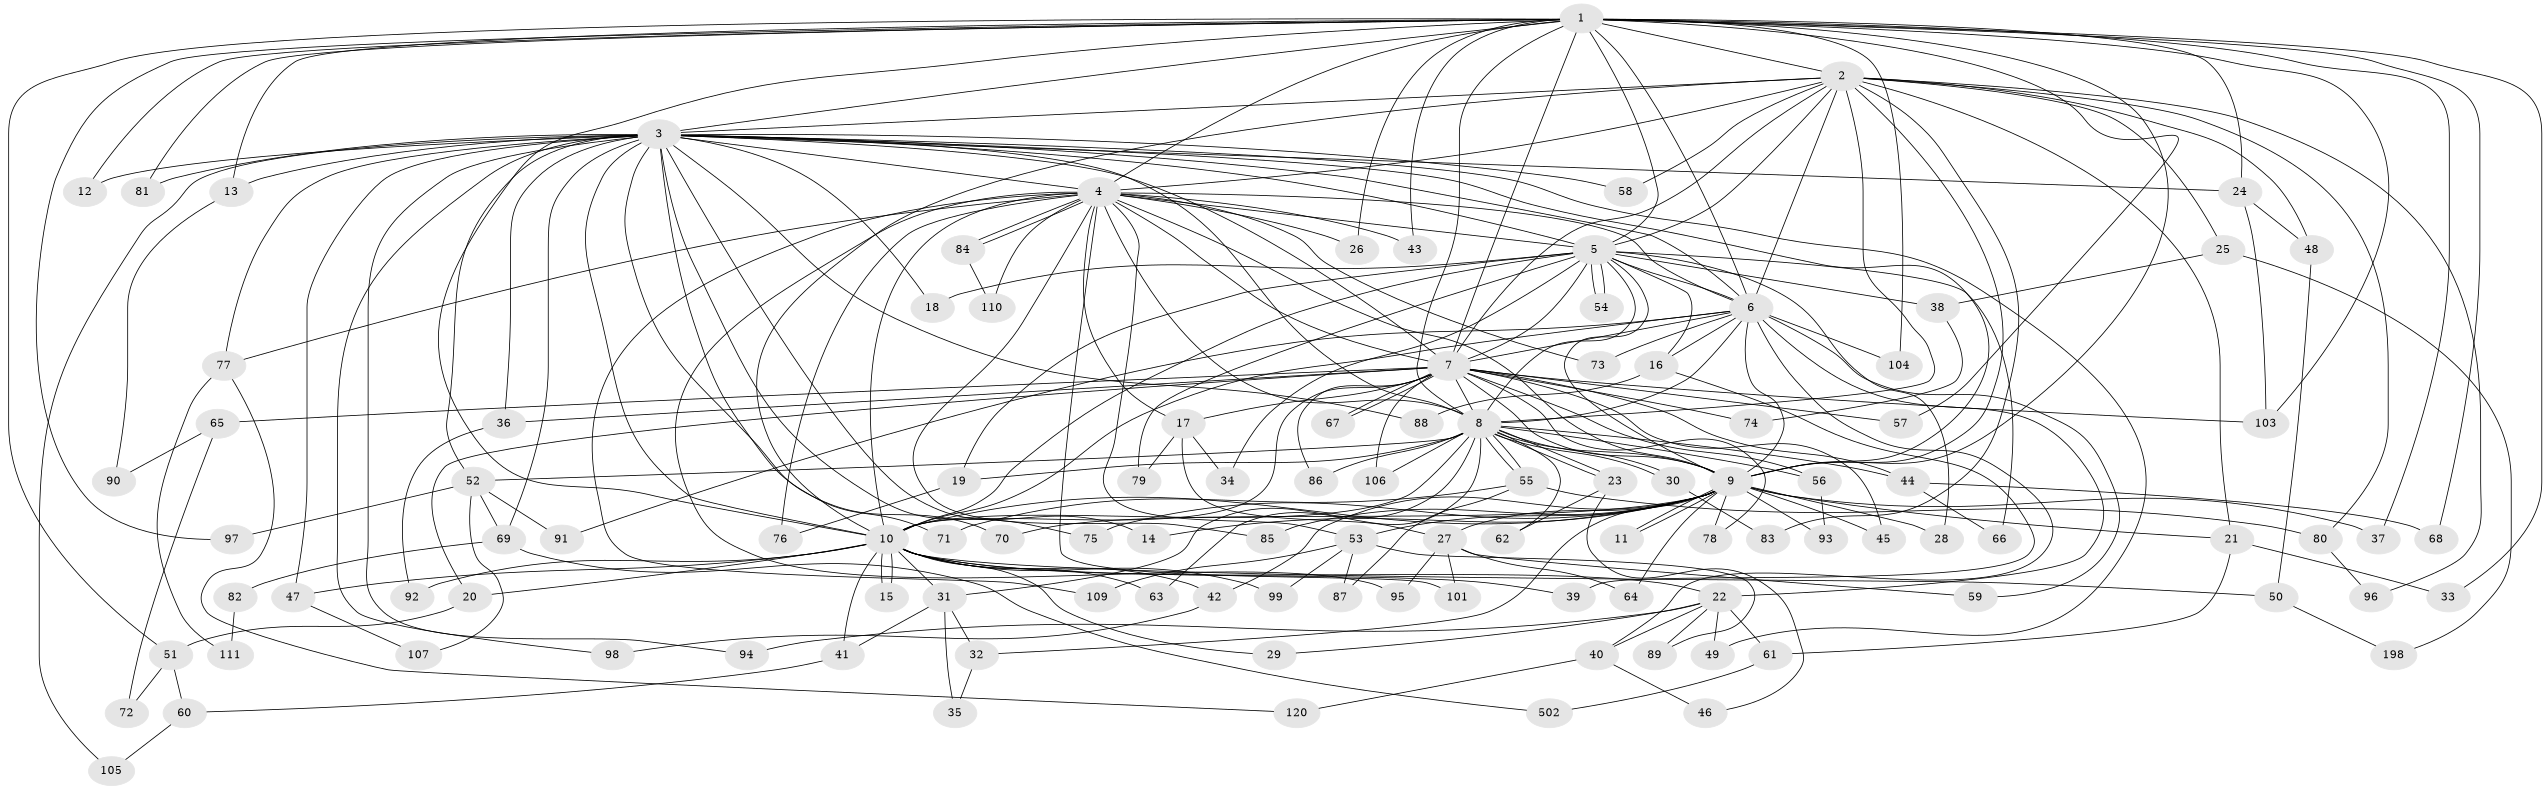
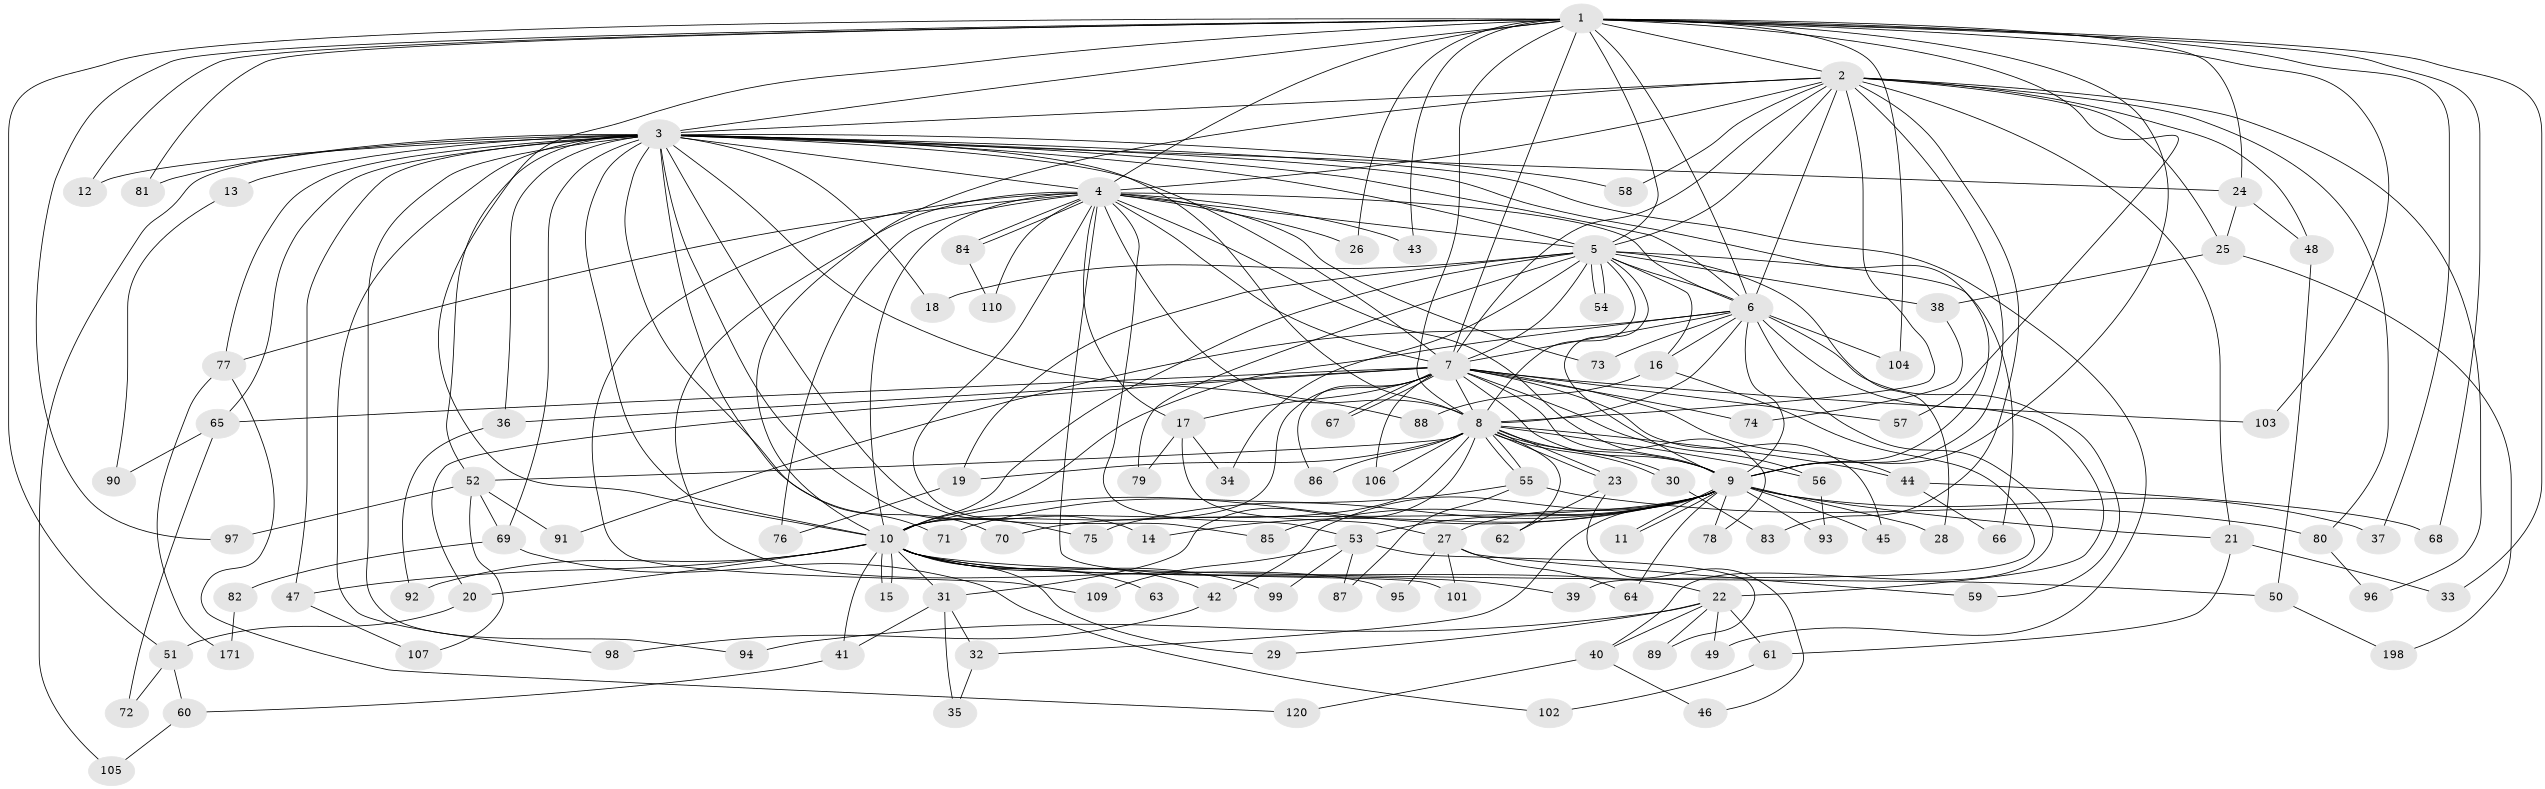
  graph {
    node [color=gray90 style=filled]
    1
    2
    3
    4
    5
    6
    7
    8
    9
    10
    12
    13
    24
    26
    33
    37
    43
    51
    57
    68
    81
    97
    103
    104
    21
    25
    48
    58
    80
    83
    96
    14
    18
    36
    47
    49
    52
    65
    69
    70
    71
    75
    77
    88
    94
    98
    105
    17
    53
    73
    76
    84
    85
    95
    101
    109
    110
    16
    19
    28
    34
    38
    54
    66
    79
    22
    40
    59
    91
    20
    44
    45
    56
    67
    74
    78
    86
    106
    23
    30
    31
    55
    62
    63
    11
    27
    32
    42
    64
    93
    15
    29
    39
    41
    50
    92
    99
    90
    60
    72
    61
    n102 [label=198]
    107
-   102 [label=502]
+   102
    82
    n106 [label=120]
-   111
+   111 [label=171]
    89
    87
    46
    35
    1 -- 2
    1 -- 3
    1 -- 4
    1 -- 5
    1 -- 6
    1 -- 7
    1 -- 8
    1 -- 9
    1 -- 10
    1 -- 12
-   1 -- 13
    1 -- 24
    1 -- 26
    1 -- 33
    1 -- 37
    1 -- 43
    1 -- 51
    1 -- 57
    1 -- 68
    1 -- 81
    1 -- 97
    1 -- 103
    1 -- 104
    2 -- 3
    2 -- 4
    2 -- 5
    2 -- 6
    2 -- 7
    2 -- 8
    2 -- 9
    2 -- 10
    2 -- 21
    2 -- 25
    2 -- 48
    2 -- 58
    2 -- 80
    2 -- 83
    2 -- 96
    3 -- 4
    3 -- 5
    3 -- 6
    3 -- 7
    3 -- 8
    3 -- 9
    3 -- 10
    3 -- 12
    3 -- 13
    3 -- 24
    3 -- 81
    3 -- 58
    3 -- 14
    3 -- 18
    3 -- 36
    3 -- 47
    3 -- 49
    3 -- 52
+   3 -- 65
    3 -- 69
    3 -- 70
    3 -- 71
    3 -- 75
    3 -- 77
    3 -- 88
    3 -- 94
    3 -- 98
    3 -- 105
    4 -- 5
    4 -- 6
    4 -- 7
    4 -- 8
    4 -- 9
    4 -- 10
    4 -- 26
    4 -- 43
    4 -- 77
    4 -- 17
    4 -- 53
    4 -- 73
    4 -- 76
    4 -- 84
    4 -- 84
    4 -- 85
    4 -- 95
    4 -- 101
    4 -- 109
    4 -- 110
    5 -- 6
    5 -- 7
    5 -- 8
    5 -- 9
    5 -- 10
    5 -- 18
    5 -- 16
    5 -- 19
    5 -- 28
    5 -- 34
    5 -- 38
    5 -- 54
    5 -- 54
    5 -- 66
    5 -- 79
    6 -- 7
    6 -- 8
    6 -- 9
    6 -- 10
    6 -- 104
    6 -- 73
    6 -- 16
    6 -- 22
    6 -- 40
    6 -- 59
    6 -- 91
    7 -- 8
    7 -- 9
    7 -- 10
    7 -- 57
    7 -- 103
    7 -- 36
    7 -- 65
    7 -- 17
    7 -- 20
    7 -- 44
    7 -- 45
    7 -- 56
    7 -- 67
    7 -- 67
    7 -- 74
    7 -- 78
    7 -- 86
    7 -- 106
    8 -- 9
    8 -- 10
    8 -- 52
    8 -- 19
    8 -- 44
    8 -- 56
    8 -- 86
    8 -- 106
    8 -- 23
    8 -- 23
    8 -- 30
    8 -- 30
    8 -- 31
    8 -- 55
    8 -- 55
    8 -- 62
-   8 -- 63
    9 -- 10
    9 -- 37
    9 -- 21
    9 -- 14
    9 -- 70
    9 -- 75
    9 -- 53
    9 -- 85
    9 -- 28
    9 -- 45
    9 -- 78
    9 -- 11
    9 -- 11
    9 -- 27
    9 -- 32
    9 -- 42
    9 -- 64
    9 -- 93
    10 -- 47
    10 -- 22
    10 -- 20
    10 -- 31
    10 -- 63
    10 -- 42
    10 -- 15
    10 -- 15
    10 -- 29
    10 -- 39
    10 -- 41
    10 -- 50
    10 -- 92
    10 -- 99
    13 -- 90
-   24 -- 103
+   24 -- 25
    24 -- 48
    51 -- 60
    51 -- 72
    21 -- 33
    21 -- 61
    25 -- 38
    25 -- n102
    48 -- 50
    80 -- 96
    36 -- 92
    47 -- 107
    52 -- 97
    52 -- 69
    52 -- 91
    52 -- 107
    65 -- 90
    65 -- 72
    69 -- 102
    69 -- 82
    77 -- n106
    77 -- 111
    17 -- 34
    17 -- 79
    17 -- 27
    53 -- 109
    53 -- 99
    53 -- 89
    53 -- 87
    84 -- 110
    16 -- 88
    16 -- 39
    19 -- 76
    38 -- 74
    22 -- 49
    22 -- 94
    22 -- 40
    22 -- 29
    22 -- 61
    22 -- 89
    40 -- n106
    40 -- 46
    20 -- 51
    44 -- 68
    44 -- 66
    56 -- 93
    23 -- 62
    23 -- 46
    30 -- 83
    31 -- 32
    31 -- 41
    31 -- 35
    55 -- 80
    55 -- 71
    55 -- 87
    27 -- 95
    27 -- 101
    27 -- 59
    27 -- 64
    32 -- 35
    42 -- 98
    41 -- 60
    50 -- n102
    60 -- 105
    61 -- 102
    82 -- 111
  }
